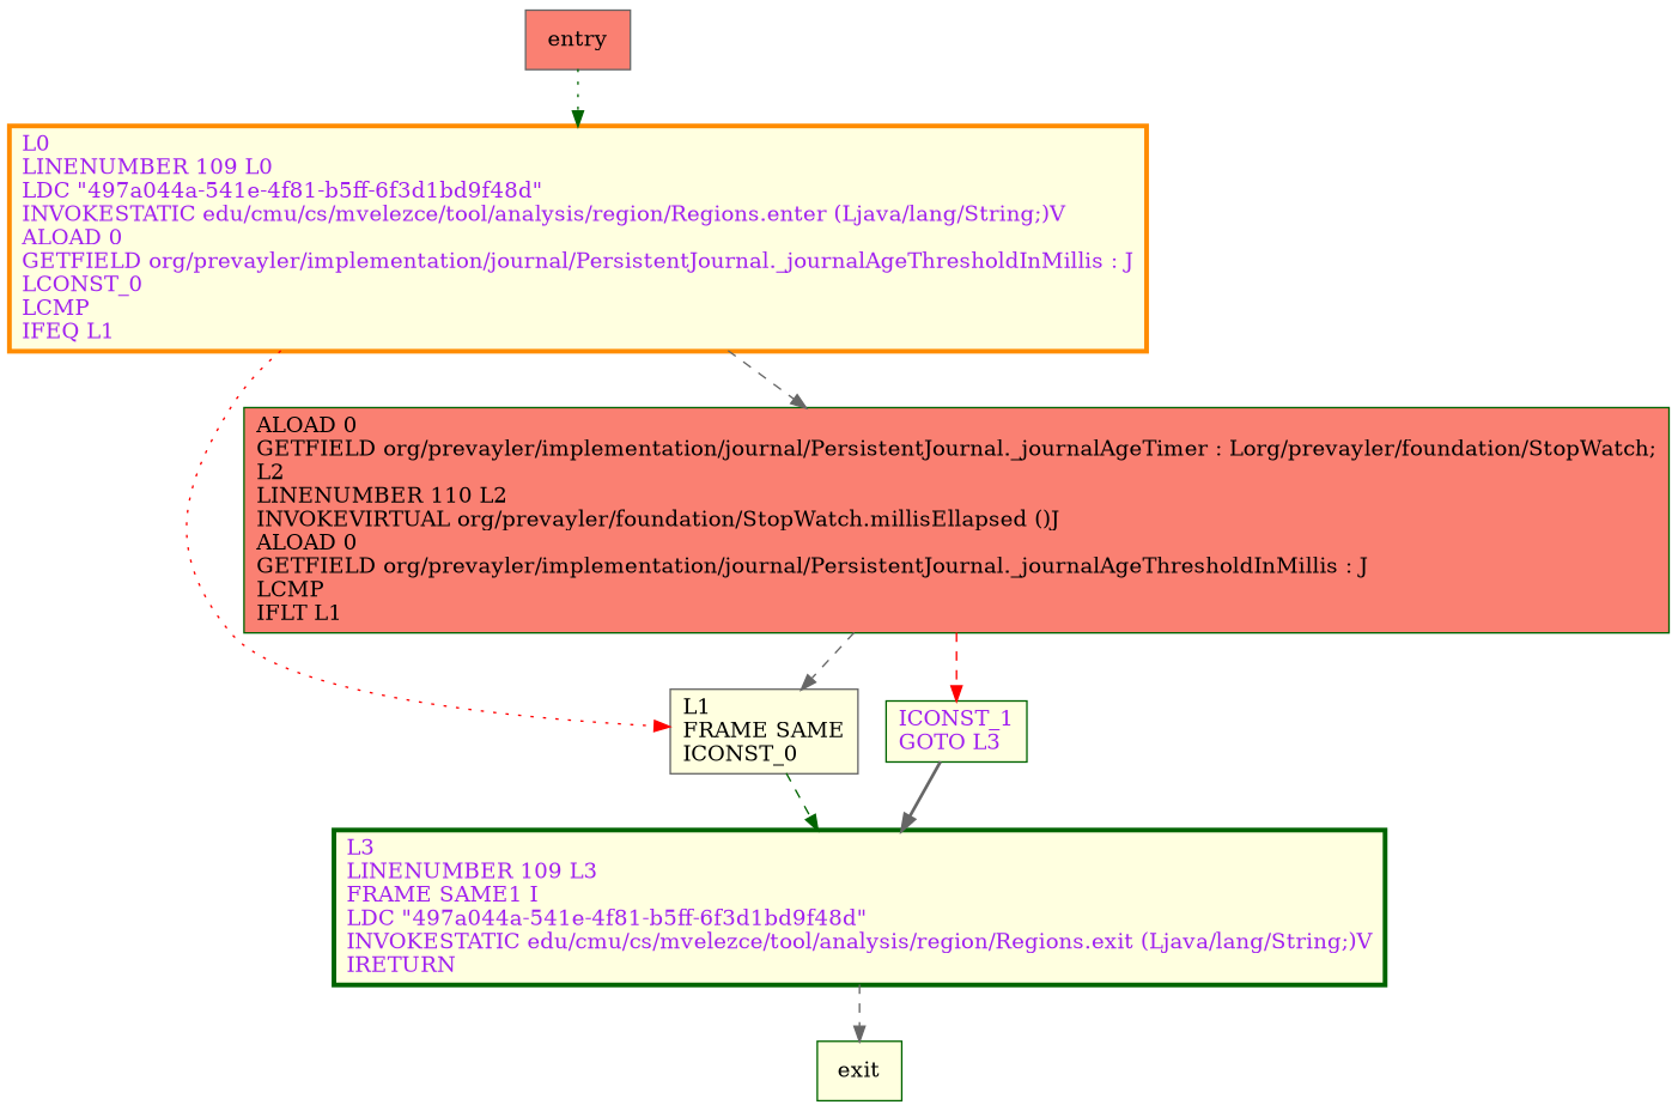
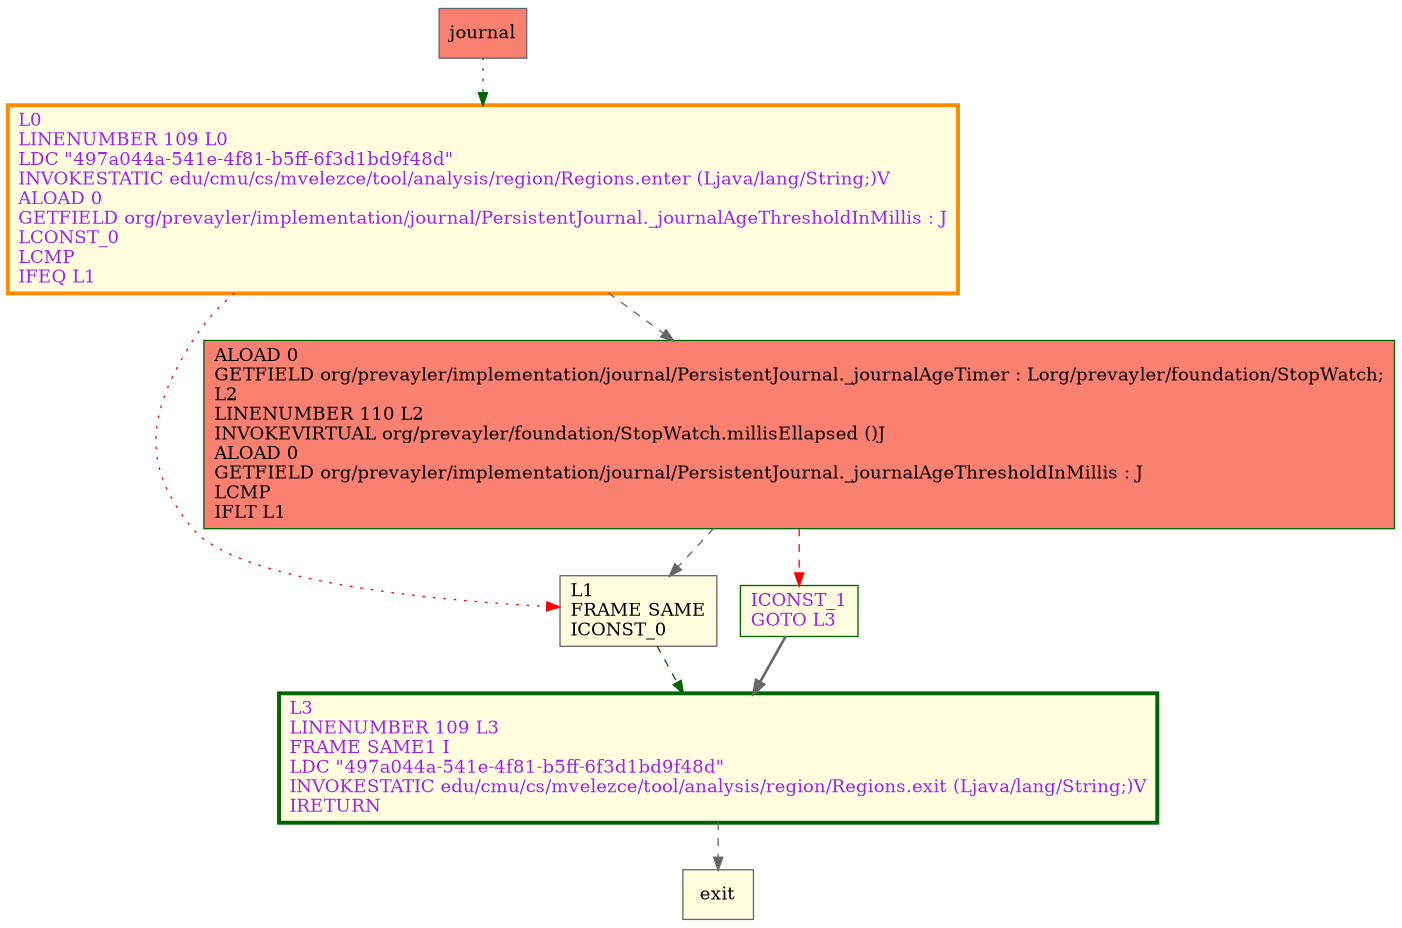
  digraph {
    node [color=darkgreen fillcolor=lightyellow shape=record style=filled]
    edge [color=gray40 style=dashed]
    n1 [fontcolor=purple label="ICONST_1\lGOTO L3\l"]
    n2 [fontcolor=purple label="L3\lLINENUMBER 109 L3\lFRAME SAME1 I\lLDC \"497a044a-541e-4f81-b5ff-6f3d1bd9f48d\"\lINVOKESTATIC edu/cmu/cs/mvelezce/tool/analysis/region/Regions.exit (Ljava/lang/String;)V\lIRETURN\l" penwidth=3]
-   exit
+   exit [color=gray40]
    n4 [color=gray40 label="L1\lFRAME SAME\lICONST_0\l"]
    n5 [color=darkorange fontcolor=purple label="L0\lLINENUMBER 109 L0\lLDC \"497a044a-541e-4f81-b5ff-6f3d1bd9f48d\"\lINVOKESTATIC edu/cmu/cs/mvelezce/tool/analysis/region/Regions.enter (Ljava/lang/String;)V\lALOAD 0\lGETFIELD org/prevayler/implementation/journal/PersistentJournal._journalAgeThresholdInMillis : J\lLCONST_0\lLCMP\lIFEQ L1\l" penwidth=3]
    n6 [fillcolor=salmon label="ALOAD 0\lGETFIELD org/prevayler/implementation/journal/PersistentJournal._journalAgeTimer : Lorg/prevayler/foundation/StopWatch;\lL2\lLINENUMBER 110 L2\lINVOKEVIRTUAL org/prevayler/foundation/StopWatch.millisEllapsed ()J\lALOAD 0\lGETFIELD org/prevayler/implementation/journal/PersistentJournal._journalAgeThresholdInMillis : J\lLCMP\lIFLT L1\l"]
-   entry [color=gray40 fillcolor=salmon]
+   entry [color=gray40 fillcolor=salmon label=journal]
    n1 -> n2 [style=bold]
    n2 -> exit
    n4 -> n2 [color=darkgreen]
    n5 -> n4 [color=red style=dotted]
    n5 -> n6
    n6 -> n1 [color=red]
    n6 -> n4
    entry -> n5 [color=darkgreen style=dotted]
  }
